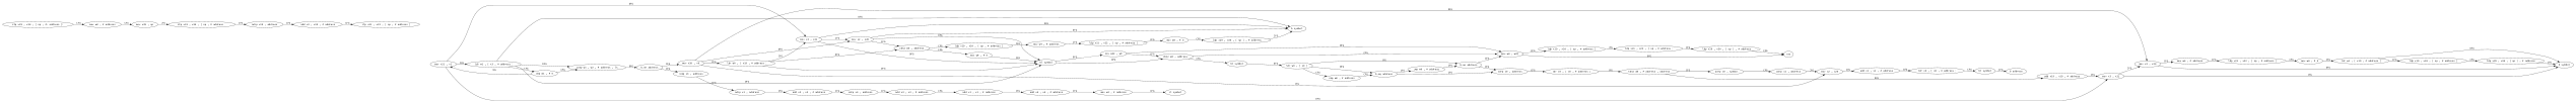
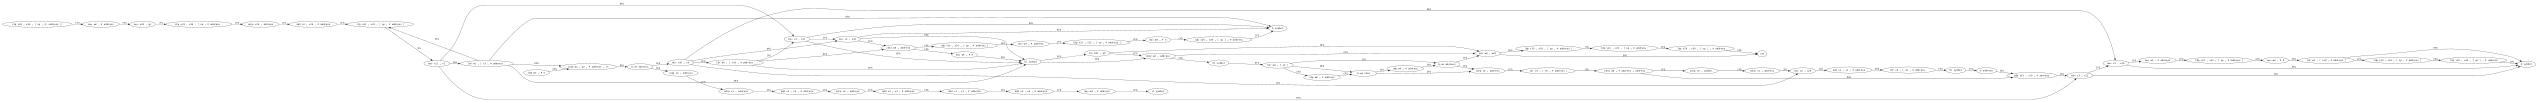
  digraph {
    fontname="Source Code Pro"
    rankdir=LR
    node [fontname="Source Code Pro"]
    edge [fontname="Source Code Pro"]
    n1 [label="stp x29 , x30 , [ sp , #- address ]!"]
    n2 [label="mov w2 , # address"]
    n3 [label="mov x29 , sp"]
    n4 [label="stp x19 , x20 , [ sp , # address ]"]
    n5 [label="adrp x19 , address"]
    n6 [label="add x3 , x19 , # address"]
    n7 [label="stp x21 , x22 , [ sp , # address ]"]
    n8 [label="mov x21 , x1"]
    n9 [label="ldr w1 , [ x3 , # address ]"]
    n10 [label="mov x3 , x21"]
    n11 [label="mov x3 , x21"]
    n12 [label="cmp w1 , # 0"]
    n13 [label="ccmp w1 , w2 , # address , lt"]
    n14 [label="b symbol"]
    n15 [label="bl symbol"]
    n16 [label="mov x2 , x20"]
    n17 [label="mov x2 , x20"]
    n18 [label="b symbol"]
    n19 [label="b.ne address"]
    n20 [label="mov w22 , w0"]
    n21 [label="cbnz w0 , address"]
    n22 [label="ccmp x3 , address"]
    n23 [label="mov x20 , x0"]
    n24 [label="adrp x1 , address"]
    n25 [label="ldr w0 , [ x19 , # address ]"]
    n26 [label="mov x2 , x20"]
    n27 [label="add x3 , x3 , # address"]
    n28 [label="cbnz w0 , address"]
    n29 [label="add x1 , x1 , # address"]
    n30 [label="mov w4 , # address"]
    n31 [label="adrp x0 , address"]
    n32 [label="add x3 , x3 , # address"]
    n33 [label="add x1 , x1 , # address"]
    n34 [label="add x0 , x0 , # address"]
    n35 [label="mov w2 , # address"]
    n36 [label="bl symbol"]
    n37 [label="ldp x19 , x20 , [ sp , # address ]"]
    n38 [label="mov w4 , # 0"]
    n39 [label="mov w4 , # address"]
    n40 [label="ldp x21 , x22 , [ sp , # address ]"]
    n41 [label="mov w0 , # 0"]
    n42 [label="ldp x29 , x30 , [ sp ] , # address"]
    n43 [label="mov w0 , w22"]
    n44 [label="bl symbol"]
    n45 [label="ldp x19 , x20 , [ sp , # address ]"]
    n46 [label=ret]
    n47 [label="ldr w0 , [ x0 ]"]
    n48 [label="cmp w0 , # address"]
-   n49 [label="b.eq address"]
+   n49 [label="b.eq cbnz"]
    n50 [label="b.ne address"]
    n51 [label="ldp x21 , x22 , [ sp , # address ]"]
    n52 [label="adrp x0 , address"]
    n53 [label="cmp w0 , # address"]
    n54 [label="ldr x0 , [ x0 , # address ]"]
    n55 [label="tbnz w0 , # address , address"]
    n56 [label="ldp x29 , x30 , [ sp ] , # address"]
    n57 [label="adrp x0 , symbol"]
    n58 [label="add x19 , x19 , # address"]
    n59 [label="adrp x1 , address"]
    n60 [label="ldr x0 , [ x0 , # address ]"]
    n61 [label="bl symbol"]
    n62 [label="b address"]
    n63 [label="ldp x21 , x22 , [ sp , # address ]"]
    n64 [label="mov w0 , # 0"]
    n65 [label="ldr w1 , [ x19 , # address ]"]
    n66 [label="ldp x19 , x20 , [ sp , # address ]"]
    n67 [label="ldp x29 , x30 , [ sp ] , # address"]
    n1 -> n2 [label=CFG]
    n2 -> n3 [label=CFG]
    n3 -> n4 [label=CFG]
    n4 -> n5 [label=CFG]
    n5 -> n6 [label=CFG]
    n6 -> n7 [label=CFG]
-   n12 -> n8 [label=CFG]
+   n7 -> n8 [label=CFG]
    n8 -> n9 [label=CFG]
    n8 -> n10 [label=DFG]
    n8 -> n11 [label=DFG]
-   n9 -> n12 [label=CFG]
+   n9 -> n7 [label=CFG]
    n9 -> n13 [label=DFG]
    n9 -> n14 [label=DFG]
    n9 -> n15 [label=DFG]
    n10 -> n14 [label=DFG]
    n10 -> n15 [label=DFG]
    n10 -> n16 [label=CFG]
    n11 -> n17 [label=CFG]
    n11 -> n18 [label=DFG]
    n12 -> n13 [label=CFG]
    n13 -> n19 [label=DFG]
    n15 -> n20 [label=DFG]
    n15 -> n21 [label=DFG]
    n16 -> n14 [label=DFG]
    n16 -> n15 [label=DFG]
    n16 -> n28 [label=CFG]
    n17 -> n18 [label=DFG]
    n17 -> n30 [label=CFG]
    n19 -> n22 [label=CFG]
    n19 -> n23 [label=CFG]
    n20 -> n21 [label=CFG]
    n20 -> n43 [label=DFG]
    n21 -> n43 [label=CFG]
    n21 -> n44 [label=CFG]
    n22 -> n24 [label=CFG]
    n23 -> n16 [label=DFG]
    n23 -> n17 [label=DFG]
    n23 -> n25 [label=CFG]
    n23 -> n26 [label=DFG]
    n24 -> n27 [label=CFG]
    n25 -> n10 [label=CFG]
    n25 -> n15 [label=DFG]
    n25 -> n28 [label=DFG]
    n26 -> n29 [label=CFG]
    n27 -> n31 [label=CFG]
    n28 -> n37 [label=CFG]
    n28 -> n38 [label=CFG]
    n29 -> n60 [label=CFG]
    n30 -> n63 [label=CFG]
    n31 -> n32 [label=CFG]
    n32 -> n33 [label=CFG]
    n33 -> n34 [label=CFG]
    n34 -> n35 [label=CFG]
    n35 -> n36 [label=CFG]
    n37 -> n39 [label=CFG]
    n38 -> n15 [label=CFG]
    n39 -> n40 [label=CFG]
    n40 -> n41 [label=CFG]
    n41 -> n42 [label=CFG]
    n42 -> n14 [label=CFG]
    n43 -> n45 [label=CFG]
    n43 -> n46 [label=DFG]
    n44 -> n47 [label=DFG]
    n45 -> n51 [label=CFG]
    n47 -> n48 [label=CFG]
    n47 -> n49 [label=DFG]
    n47 -> n50 [label=DFG]
    n48 -> n49 [label=CFG]
    n49 -> n52 [label=CFG]
    n49 -> n53 [label=CFG]
    n50 -> n43 [label=CFG]
    n50 -> n52 [label=CFG]
    n51 -> n56 [label=CFG]
    n52 -> n54 [label=CFG]
    n53 -> n50 [label=CFG]
    n54 -> n55 [label=DFG]
    n55 -> n57 [label=CFG]
    n55 -> n58 [label=DFG]
    n56 -> n46 [label=CFG]
    n57 -> n59 [label=CFG]
    n58 -> n11 [label=CFG]
    n59 -> n26 [label=CFG]
    n60 -> n61 [label=CFG]
    n61 -> n62 [label=CFG]
+   n62 -> n58 [label=CFG]
    n63 -> n64 [label=CFG]
    n64 -> n65 [label=CFG]
    n65 -> n18 [label=DFG]
    n65 -> n66 [label=CFG]
    n66 -> n67 [label=CFG]
    n67 -> n18 [label=CFG]
  }
